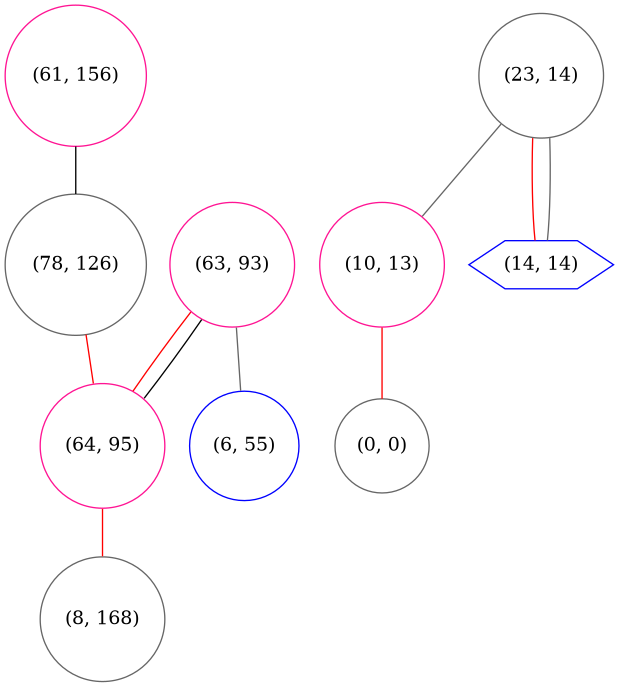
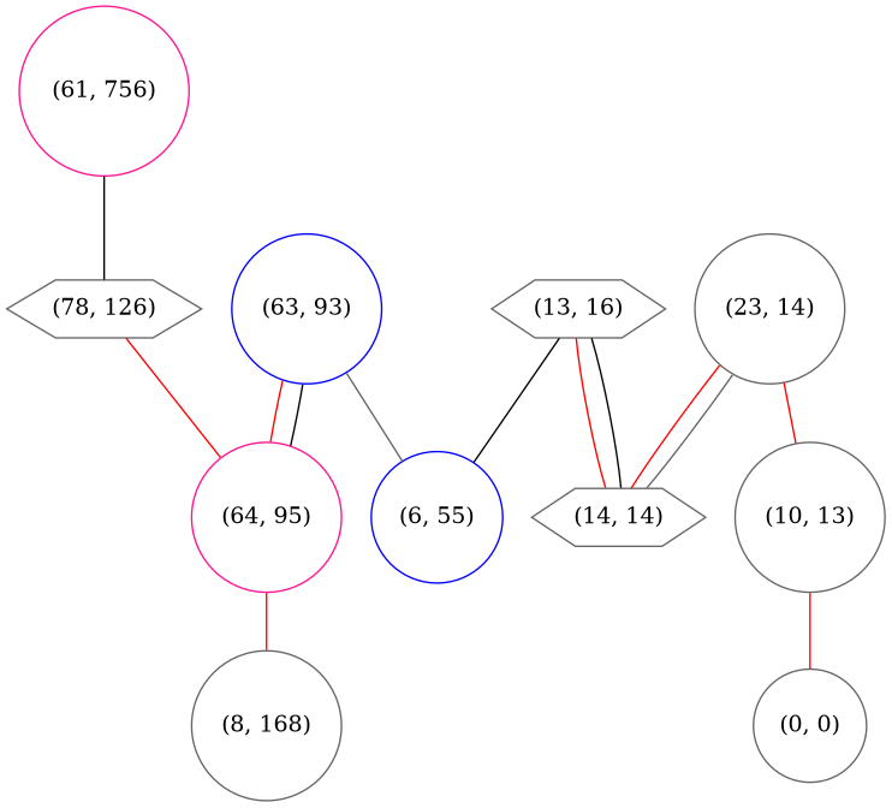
  graph {
    node [color=gray40 shape=circle]
    edge [color=red weight=1]
-   "(61, 156)" [color=deeppink]
-   "(78, 126)"
+   "(61, 156)" [color=deeppink label="(61, 756)"]
+   "(78, 126)" [shape=hexagon]
    "(64, 95)" [color=deeppink]
-   "(63, 93)" [color=deeppink]
+   "(63, 93)" [color=blue]
    "(6, 55)" [color=blue]
    "(8, 168)"
    n7 [label="(23, 14)"]
-   "(10, 13)" [color=deeppink]
-   "(14, 14)" [color=blue shape=hexagon]
+   "(10, 13)"
+   "(14, 14)" [shape=hexagon]
    "(0, 0)"
+   "(13, 16)" [shape=hexagon]
    "(61, 156)" -- "(78, 126)" [color=black]
    "(78, 126)" -- "(64, 95)"
    "(64, 95)" -- "(8, 168)"
    "(63, 93)" -- "(64, 95)"
    "(63, 93)" -- "(64, 95)" [color=black]
    "(63, 93)" -- "(6, 55)" [color=gray40]
-   n7 -- "(10, 13)" [color=gray40]
+   n7 -- "(10, 13)"
    n7 -- "(14, 14)"
    n7 -- "(14, 14)" [color=gray40]
    "(10, 13)" -- "(0, 0)" [weight=4]
+   "(13, 16)" -- "(6, 55)" [color=black]
+   "(13, 16)" -- "(14, 14)"
+   "(13, 16)" -- "(14, 14)" [color=black]
  }
